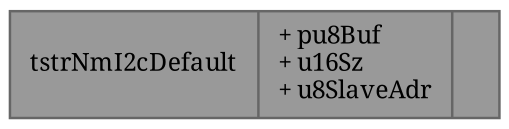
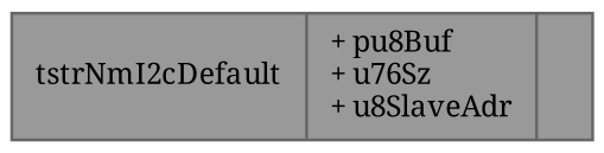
  digraph {
    rankdir=LR
    fontname="Noto Serif"
-   n1 [color=gray40 fillcolor=grey60 fontcolor=black fontname="Noto Serif" fontsize=10 height=0.2 label="{tstrNmI2cDefault\n|+ pu8Buf\l+ u16Sz\l+ u8SlaveAdr\l|}" shape=record style=filled width=0.4]
+   n1 [color=gray40 fillcolor=grey60 fontcolor=black fontname="Noto Serif" fontsize=10 height=0.2 label="{tstrNmI2cDefault\n|+ pu8Buf\l+ u76Sz\l+ u8SlaveAdr\l|}" shape=record style=filled width=0.4]
  }
